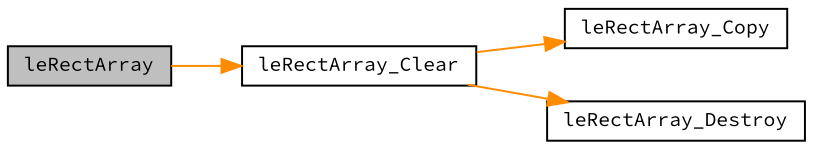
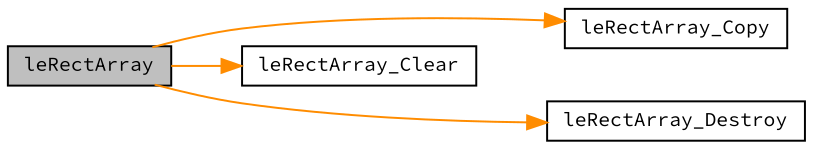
  digraph {
    fontname="Source Code Pro"
    rankdir=LR
    node [color=black fillcolor=white fontname="Source Code Pro" fontsize=10 shape=record style=filled]
    edge [color=darkorange fontname="Source Code Pro" fontsize=10 labelfontname=Helvetica labelfontsize=10 style=solid]
    n1 [fillcolor=grey75 fontcolor=black height=0.2 label=leRectArray width=0.4]
    n2 [height=0.2 label=leRectArray_Clear width=0.4]
    n3 [height=0.2 label=leRectArray_Copy width=0.4]
    n4 [height=0.2 label=leRectArray_Destroy width=0.4]
    n1 -> n2
-   n2 -> n3
-   n2 -> n4
+   n1 -> n3
+   n1 -> n4
  }
